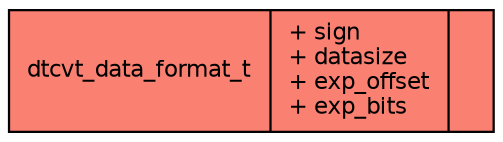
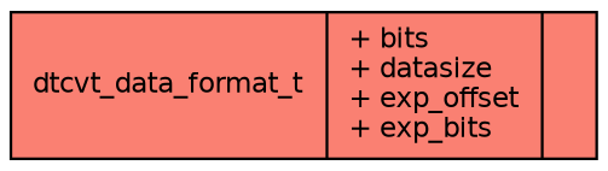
  digraph {
    rankdir=LR
-   n1 [color=black fillcolor=salmon fontcolor=black fontname=Helvetica fontsize=10 height=0.2 label="{dtcvt_data_format_t\n|+ sign\l+ datasize\l+ exp_offset\l+ exp_bits\l|}" shape=record style=filled width=0.4]
+   n1 [color=black fillcolor=salmon fontcolor=black fontname=Helvetica fontsize=10 height=0.2 label="{dtcvt_data_format_t\n|+ bits\l+ datasize\l+ exp_offset\l+ exp_bits\l|}" shape=record style=filled width=0.4]
  }
